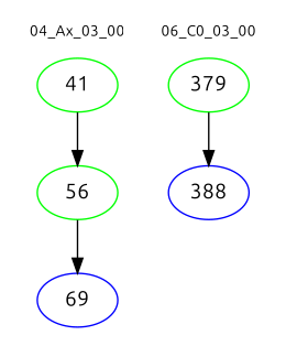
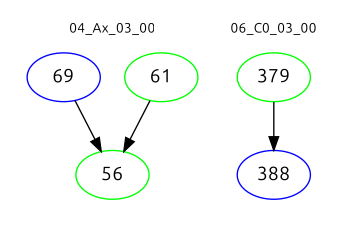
  digraph {
    fontname=Ubuntu
    node [color=green fontname=Ubuntu]
    edge [color=black fontname=Ubuntu]
-   n1 [label=41]
+   n1 [label=61]
    n2 [label=56]
    n3 [color=blue label=69]
    n4 [label=379]
    n5 [color=blue label=388]
    subgraph cluster_1 {
      color=white
      fontsize=10
      label="04_Ax_03_00"
      n1
      n2
      n3
    }
    subgraph cluster_2 {
      color=white
      fontsize=10
      label="06_C0_03_00"
      n4
      n5
    }
    n1 -> n2
-   n2 -> n3
+   n3 -> n2
    n4 -> n5
  }
